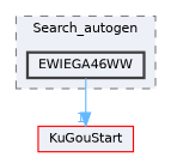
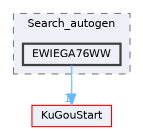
  digraph {
    compound=true
    node [fillcolor="#edf0f7" fontname=Helvetica fontsize=10 shape=box]
-   n1 [color=grey25 height=0.2 label=EWIEGA46WW style="filled,bold" width=0.4]
+   n1 [color=grey25 height=0.2 label=EWIEGA76WW style="filled,bold" width=0.4]
    n2 [color=red height=0.2 label=KuGouStart style=filled width=0.4]
    subgraph cluster_1 {
      bgcolor="#edf0f7"
      fontname=Helvetica
      fontsize=10
      label=Search_autogen
      pencolor=grey50
      style="filled,dashed"
      n1
    }
    n1 -> n2 [color=steelblue1 fontcolor=steelblue1 fontname=Helvetica fontsize=10 headlabel=1 labeldistance=1.5 labelfontname=Helvetica labelfontsize=10]
  }
